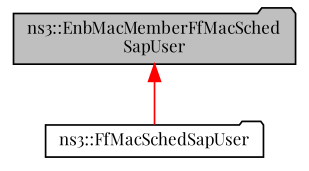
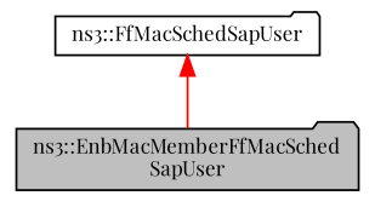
  digraph {
    fontname="Playfair Display"
    node [color=black fontname="Playfair Display" fontsize=10 shape=folder style=filled]
    n1 [fillcolor=grey75 fontcolor=black height=0.2 label="ns3::EnbMacMemberFfMacSched\lSapUser" width=0.4]
    n2 [fillcolor=white height=0.2 label="ns3::FfMacSchedSapUser" width=0.4]
-   n1 -> n2 [color=red dir=back fontname="Playfair Display" fontsize=10 labelfontname=Helvetica labelfontsize=10 style=solid]
+   n2 -> n1 [color=red dir=back fontname="Playfair Display" fontsize=10 labelfontname=Helvetica labelfontsize=10 style=solid]
  }
